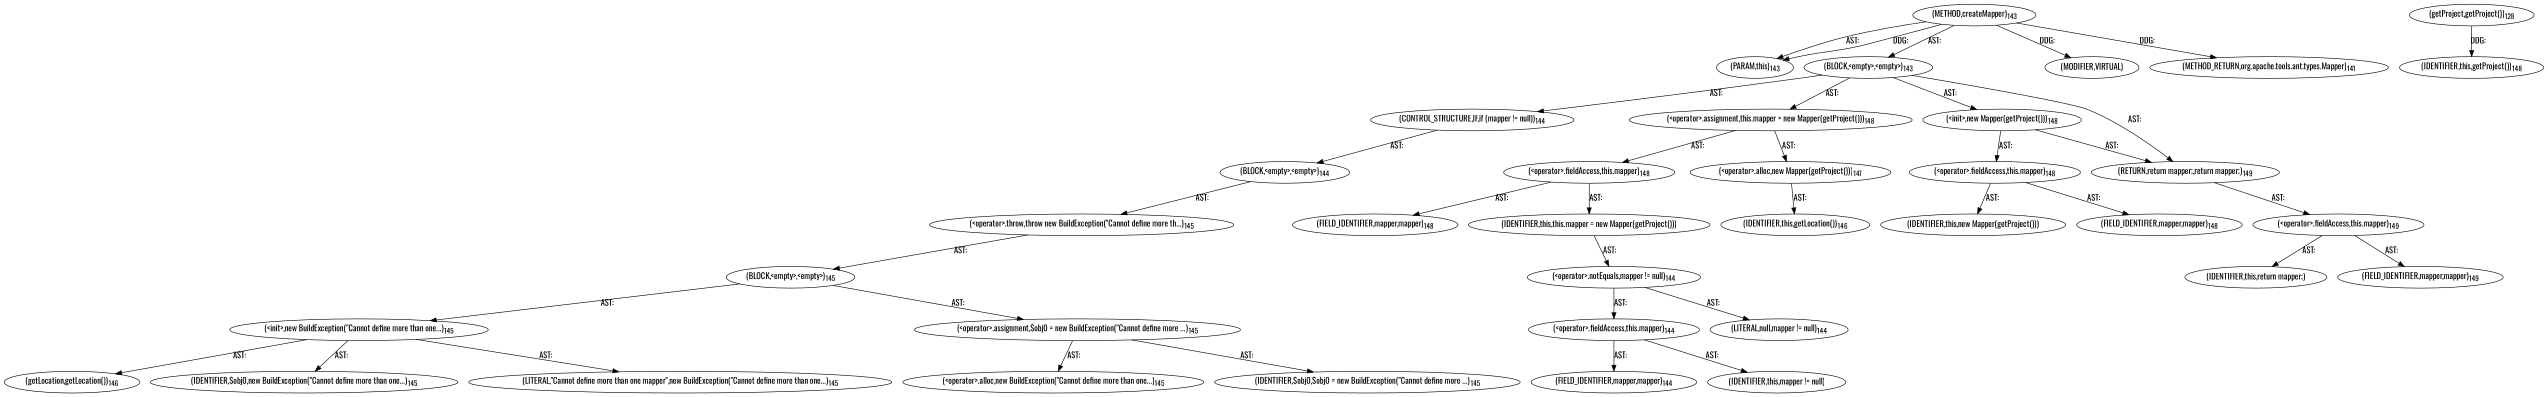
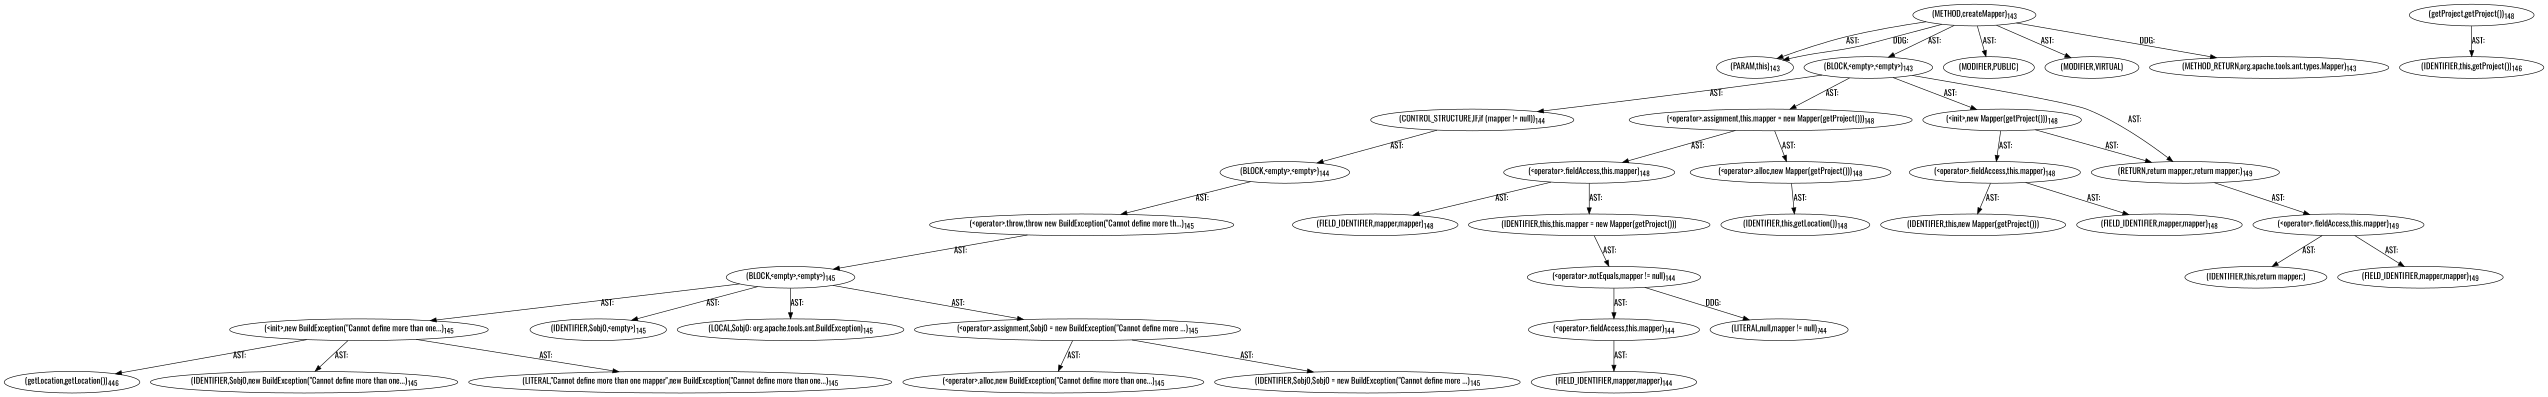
  digraph {
    fontname=Oswald
    node [fontname=Oswald]
    edge [fontname=Oswald]
    n1 [label=<(METHOD,createMapper)<SUB>143</SUB>>]
    n2 [label=<(PARAM,this)<SUB>143</SUB>>]
    n3 [label=<(BLOCK,&lt;empty&gt;,&lt;empty&gt;)<SUB>143</SUB>>]
+   n4 [label=<(MODIFIER,PUBLIC)>]
    n5 [label=<(MODIFIER,VIRTUAL)>]
-   n6 [label=<(METHOD_RETURN,org.apache.tools.ant.types.Mapper)<SUB>141</SUB>>]
+   n6 [label=<(METHOD_RETURN,org.apache.tools.ant.types.Mapper)<SUB>143</SUB>>]
    n7 [label=<(CONTROL_STRUCTURE,IF,if (mapper != null))<SUB>144</SUB>>]
    n8 [label=<(&lt;operator&gt;.assignment,this.mapper = new Mapper(getProject()))<SUB>148</SUB>>]
    n9 [label=<(&lt;init&gt;,new Mapper(getProject()))<SUB>148</SUB>>]
    n10 [label=<(RETURN,return mapper;,return mapper;)<SUB>149</SUB>>]
    n11 [label=<(BLOCK,&lt;empty&gt;,&lt;empty&gt;)<SUB>144</SUB>>]
    n12 [label=<(&lt;operator&gt;.fieldAccess,this.mapper)<SUB>148</SUB>>]
-   n13 [label=<(&lt;operator&gt;.alloc,new Mapper(getProject()))<SUB>147</SUB>>]
+   n13 [label=<(&lt;operator&gt;.alloc,new Mapper(getProject()))<SUB>148</SUB>>]
    n14 [label=<(&lt;operator&gt;.fieldAccess,this.mapper)<SUB>148</SUB>>]
    n15 [label=<(&lt;operator&gt;.fieldAccess,this.mapper)<SUB>149</SUB>>]
    n16 [label=<(&lt;operator&gt;.notEquals,mapper != null)<SUB>144</SUB>>]
    n17 [label=<(&lt;operator&gt;.fieldAccess,this.mapper)<SUB>144</SUB>>]
-   n18 [label=<(LITERAL,null,mapper != null)<SUB>144</SUB>>]
+   n18 [label=<(LITERAL,null,mapper != null)<SUB>744</SUB>>]
    n19 [label=<(&lt;operator&gt;.throw,throw new BuildException(&quot;Cannot define more th...)<SUB>145</SUB>>]
-   n20 [label=<(IDENTIFIER,this,mapper != null)>]
    n21 [label=<(FIELD_IDENTIFIER,mapper,mapper)<SUB>144</SUB>>]
    n22 [label=<(BLOCK,&lt;empty&gt;,&lt;empty&gt;)<SUB>145</SUB>>]
+   n23 [label=<(LOCAL,$obj0: org.apache.tools.ant.BuildException)<SUB>145</SUB>>]
    n24 [label=<(&lt;operator&gt;.assignment,$obj0 = new BuildException(&quot;Cannot define more ...)<SUB>145</SUB>>]
    n25 [label=<(&lt;init&gt;,new BuildException(&quot;Cannot define more than one...)<SUB>145</SUB>>]
+   n26 [label=<(IDENTIFIER,$obj0,&lt;empty&gt;)<SUB>145</SUB>>]
    n27 [label=<(IDENTIFIER,$obj0,$obj0 = new BuildException(&quot;Cannot define more ...)<SUB>145</SUB>>]
    n28 [label=<(&lt;operator&gt;.alloc,new BuildException(&quot;Cannot define more than one...)<SUB>145</SUB>>]
    n29 [label=<(IDENTIFIER,$obj0,new BuildException(&quot;Cannot define more than one...)<SUB>145</SUB>>]
    n30 [label=<(LITERAL,&quot;Cannot define more than one mapper&quot;,new BuildException(&quot;Cannot define more than one...)<SUB>145</SUB>>]
-   n31 [label=<(getLocation,getLocation())<SUB>146</SUB>>]
-   n32 [label=<(IDENTIFIER,this,getLocation())<SUB>146</SUB>>]
+   n31 [label=<(getLocation,getLocation())<SUB>446</SUB>>]
+   n32 [label=<(IDENTIFIER,this,getLocation())<SUB>148</SUB>>]
    n33 [label=<(IDENTIFIER,this,this.mapper = new Mapper(getProject()))>]
    n34 [label=<(FIELD_IDENTIFIER,mapper,mapper)<SUB>148</SUB>>]
    n35 [label=<(IDENTIFIER,this,new Mapper(getProject()))>]
    n36 [label=<(FIELD_IDENTIFIER,mapper,mapper)<SUB>148</SUB>>]
-   n37 [label=<(getProject,getProject())<SUB>128</SUB>>]
-   n38 [label=<(IDENTIFIER,this,getProject())<SUB>148</SUB>>]
+   n37 [label=<(getProject,getProject())<SUB>148</SUB>>]
+   n38 [label=<(IDENTIFIER,this,getProject())<SUB>146</SUB>>]
    n39 [label=<(IDENTIFIER,this,return mapper;)>]
    n40 [label=<(FIELD_IDENTIFIER,mapper,mapper)<SUB>149</SUB>>]
    n1 -> n2 [label="AST: "]
    n1 -> n2 [label="DDG: "]
    n1 -> n3 [label="AST: "]
-   n1 -> n5 [label="DDG: "]
+   n1 -> n4 [label="AST: "]
+   n1 -> n5 [label="AST: "]
    n1 -> n6 [label="DDG: "]
    n3 -> n7 [label="AST: "]
    n3 -> n8 [label="AST: "]
    n3 -> n9 [label="AST: "]
    n3 -> n10 [label="AST: "]
    n7 -> n11 [label="AST: "]
    n8 -> n12 [label="AST: "]
    n8 -> n13 [label="AST: "]
    n9 -> n10 [label="AST: "]
    n9 -> n14 [label="AST: "]
    n10 -> n15 [label="AST: "]
    n11 -> n19 [label="AST: "]
    n12 -> n33 [label="AST: "]
    n12 -> n34 [label="AST: "]
    n13 -> n32 [label="AST: "]
    n14 -> n35 [label="AST: "]
    n14 -> n36 [label="AST: "]
    n15 -> n39 [label="AST: "]
    n15 -> n40 [label="AST: "]
    n16 -> n17 [label="AST: "]
-   n16 -> n18 [label="AST: "]
-   n17 -> n20 [label="AST: "]
+   n16 -> n18 [label="DDG: "]
    n17 -> n21 [label="AST: "]
    n19 -> n22 [label="AST: "]
+   n22 -> n23 [label="AST: "]
    n22 -> n24 [label="AST: "]
    n22 -> n25 [label="AST: "]
+   n22 -> n26 [label="AST: "]
    n24 -> n27 [label="AST: "]
    n24 -> n28 [label="AST: "]
    n25 -> n29 [label="AST: "]
    n25 -> n30 [label="AST: "]
    n25 -> n31 [label="AST: "]
    n33 -> n16 [label="AST: "]
-   n37 -> n38 [label="DDG: "]
+   n37 -> n38 [label="AST: "]
  }
